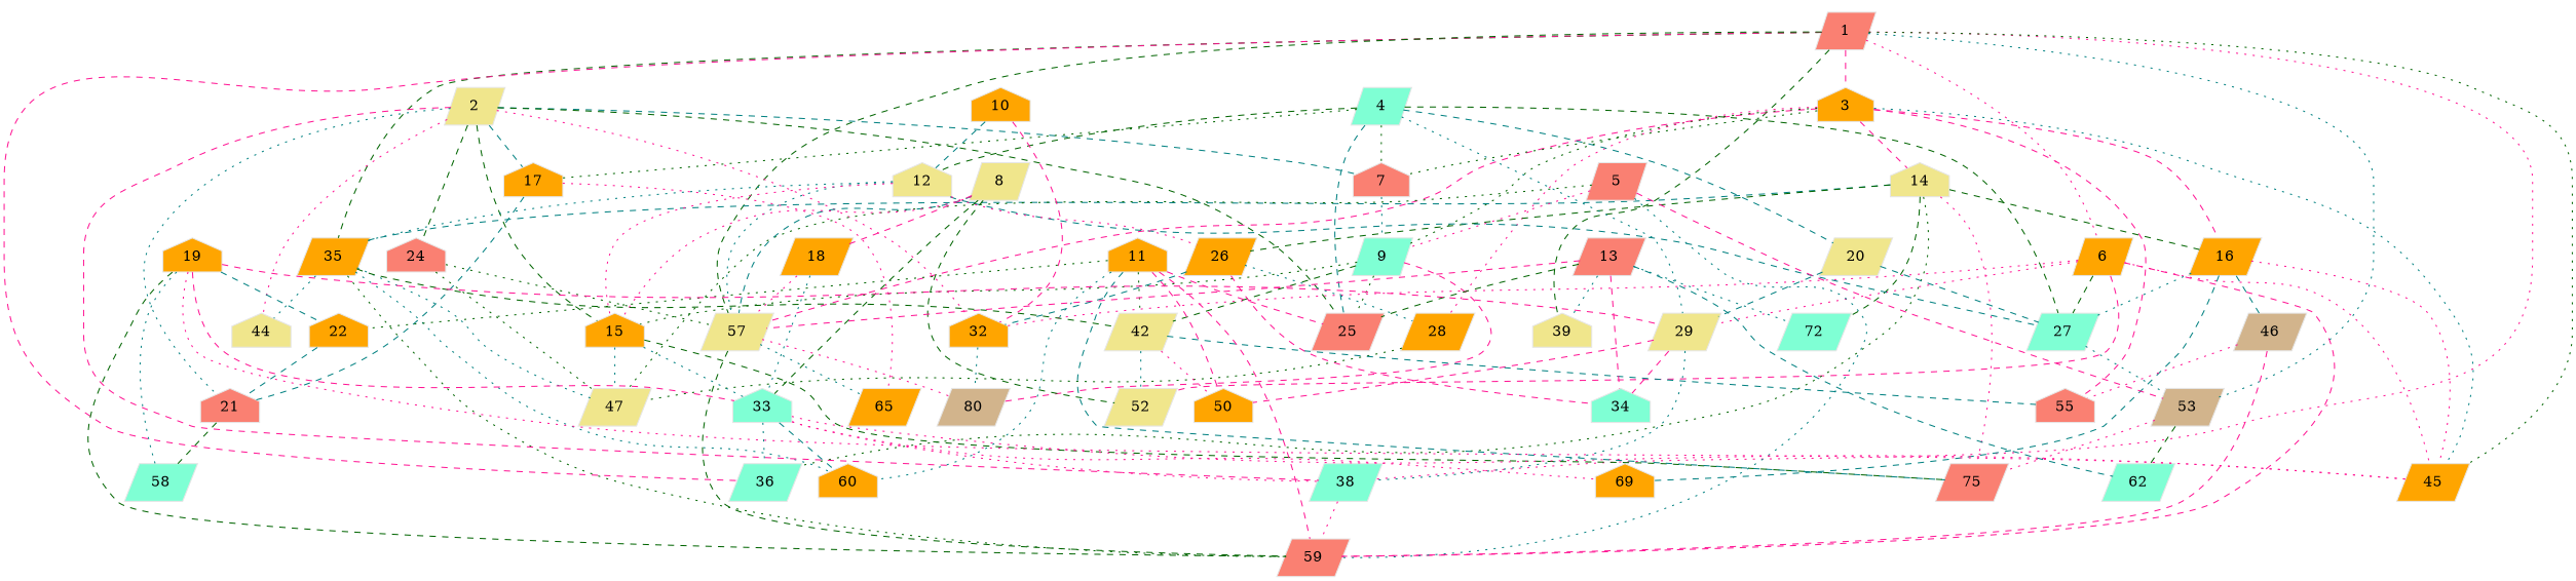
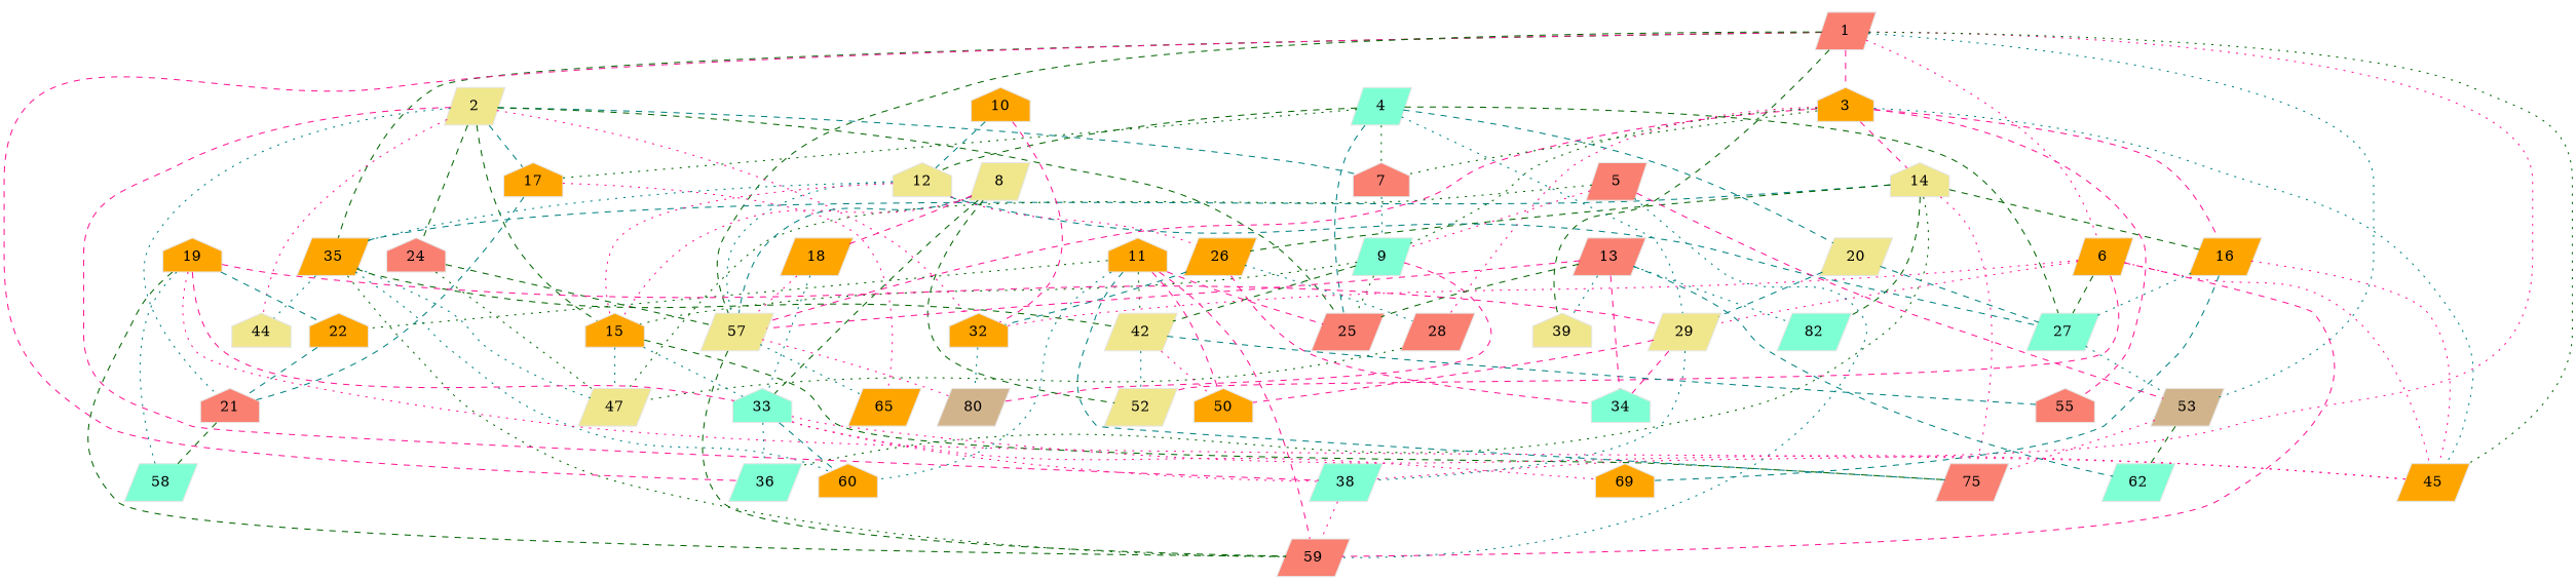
  graph {
    fontname="DejaVu Serif"
    node [color=gray90 fillcolor=orange fontname="DejaVu Serif" shape=parallelogram style=filled]
    edge [color=deeppink fontname="DejaVu Serif" style=dashed]
    1 [fillcolor=salmon super="+54"]
    3 [shape=house super="+79"]
    6 [super="+66"]
    35 [super="+71"]
    36 [fillcolor=aquamarine]
    38 [fillcolor=aquamarine super="+67"]
    39 [fillcolor=khaki shape=house]
    45
    53 [fillcolor=tan super="+64"]
    57 [fillcolor=khaki super="+72"]
    7 [fillcolor=salmon shape=house]
    9 [fillcolor=aquamarine super="+30"]
    14 [fillcolor=khaki shape=house super="+63"]
    16 [super="+48"]
-   28
+   28 [fillcolor=salmon]
    55 [fillcolor=salmon shape=house]
    32 [shape=house super="+68"]
    27 [fillcolor=aquamarine super="+40"]
    29 [fillcolor=khaki super="+41"]
    59 [fillcolor=salmon super="+77"]
    52 [fillcolor=khaki]
    44 [fillcolor=khaki shape=house]
    47 [fillcolor=khaki super="+81"]
    42 [fillcolor=khaki super="+56"]
    60 [shape=house]
    75 [fillcolor=salmon super="+76"]
    62 [fillcolor=aquamarine]
    80 [fillcolor=tan]
    65
    2 [fillcolor=khaki super="+23"]
    15 [shape=house super="+49"]
    17 [shape=house]
    24 [fillcolor=salmon shape=house]
    25 [fillcolor=salmon]
    n35 [fillcolor=salmon label=21 shape=house]
    33 [fillcolor=aquamarine shape=house super="+43"]
    58 [fillcolor=aquamarine]
    26 [super="+78"]
-   82 [fillcolor=aquamarine label=72]
-   46 [fillcolor=tan super="+61"]
+   82 [fillcolor=aquamarine]
    69 [shape=house]
    4 [fillcolor=aquamarine super="+21"]
    12 [fillcolor=khaki shape=house super="+74"]
    20 [fillcolor=khaki]
    50 [shape=house]
    34 [fillcolor=aquamarine shape=house]
    5 [fillcolor=salmon]
    8 [fillcolor=khaki super="+73"]
    18
    10 [shape=house]
    11 [shape=house super="+70"]
    22 [shape=house]
    13 [fillcolor=salmon super="+37"]
    19 [shape=house super="+31"]
    1 -- 3
    1 -- 6 [style=dotted]
    1 -- 35 [color=darkgreen]
    1 -- 36
    1 -- 38 [style=dotted]
    1 -- 39 [color=darkgreen]
    1 -- 45 [color=darkgreen style=dotted]
    1 -- 53 [color=teal style=dotted]
    1 -- 57 [color=darkgreen]
    3 -- 45 [color=teal style=dotted]
    3 -- 57
    3 -- 7 [color=darkgreen style=dotted]
    3 -- 9 [color=darkgreen style=dotted]
    3 -- 14
    3 -- 16
    3 -- 28 [style=dotted]
    3 -- 55
    6 -- 45 [style=dotted]
    6 -- 32 [style=dotted]
    6 -- 27 [color=darkgreen]
    6 -- 29 [style=dotted]
    6 -- 59
    6 -- 52
    35 -- 59 [color=darkgreen style=dotted]
    35 -- 44 [color=teal style=dotted]
    35 -- 47 [color=teal style=dotted]
    35 -- 42 [color=darkgreen]
    35 -- 60 [color=teal style=dotted]
    38 -- 59 [style=dotted]
    53 -- 75 [style=dotted]
    53 -- 62 [color=darkgreen]
    57 -- 59 [color=darkgreen]
    57 -- 80 [style=dotted]
    57 -- 65 [color=teal style=dotted]
    7 -- 9 [color=teal style=dotted]
    9 -- 42 [color=darkgreen]
    9 -- 80
    9 -- 15 [color=darkgreen style=dotted]
    9 -- 25 [color=darkgreen style=dotted]
    14 -- 35 [color=teal]
    14 -- 36 [color=darkgreen style=dotted]
    14 -- 16 [color=darkgreen]
    14 -- 75 [style=dotted]
    14 -- 26 [color=darkgreen]
    14 -- 82 [color=darkgreen]
    16 -- 45 [style=dotted]
    16 -- 27 [color=teal style=dotted]
-   16 -- 46 [color=teal]
    16 -- 69 [color=teal]
    28 -- 47 [color=darkgreen style=dotted]
    32 -- 80 [color=teal style=dotted]
    27 -- 53 [color=teal style=dotted weight=2]
    29 -- 38 [color=teal style=dotted]
    29 -- 50
    29 -- 34
    42 -- 55 [color=teal]
    42 -- 52 [color=teal style=dotted]
    42 -- 50 [style=dotted]
    2 -- 38
    2 -- 7 [color=teal]
    2 -- 32 [style=dotted]
    2 -- 44 [style=dotted]
    2 -- 15 [color=darkgreen]
    2 -- 17 [color=teal]
    2 -- 24 [color=darkgreen]
    2 -- 25 [color=darkgreen]
    2 -- n35 [color=teal style=dotted]
    15 -- 47 [color=teal style=dotted]
    15 -- 75 [color=darkgreen]
    15 -- 33 [color=teal style=dotted]
    17 -- 65 [style=dotted]
    17 -- n35 [color=teal]
-   24 -- 57 [color=darkgreen style=dotted]
+   24 -- 57 [color=darkgreen]
    24 -- 47 [color=darkgreen style=dotted]
    n35 -- 58 [color=darkgreen]
    33 -- 36 [color=teal style=dotted]
    33 -- 38 [style=dotted]
    33 -- 45 [style=dotted]
    33 -- 60 [color=teal]
    33 -- 69 [style=dotted]
    26 -- 28 [color=teal style=dotted]
    26 -- 32 [color=teal]
    26 -- 34
-   46 -- 55 [style=dotted]
-   46 -- 59
    4 -- 7 [color=darkgreen style=dotted]
    4 -- 27 [color=darkgreen]
    4 -- 29 [color=teal style=dotted]
    4 -- 17 [color=darkgreen style=dotted]
    4 -- 25 [color=teal]
    4 -- 12 [color=darkgreen]
    4 -- 20 [color=teal]
    12 -- 35 [color=teal style=dotted]
    12 -- 57 [color=teal style=dotted]
    12 -- 27 [color=teal]
    12 -- 15 [style=dotted]
    12 -- 26 [style=dotted]
    20 -- 27 [color=teal]
    20 -- 29 [color=teal]
    5 -- 53
    5 -- 9 [style=dotted]
    5 -- 59 [color=teal style=dotted]
    5 -- 47 [color=darkgreen style=dotted]
    8 -- 57 [color=teal]
    8 -- 52 [color=darkgreen]
    8 -- 15 [style=dotted]
    8 -- 33 [color=darkgreen]
    8 -- 18
    18 -- 57 [style=dotted]
    18 -- 33 [color=teal style=dotted]
    10 -- 32
    10 -- 12 [color=teal]
    11 -- 59
    11 -- 42 [color=darkgreen style=dotted]
    11 -- 60 [color=teal style=dotted]
    11 -- 75 [color=teal]
    11 -- 25
    11 -- 50
    11 -- 22 [color=darkgreen style=dotted]
    22 -- n35 [color=teal]
    13 -- 39 [color=teal style=dotted]
    13 -- 57
    13 -- 62 [color=teal]
    13 -- 25 [color=darkgreen]
    13 -- 82 [color=teal style=dotted]
    13 -- 34
    19 -- 45 [style=dotted]
    19 -- 29
    19 -- 59 [color=darkgreen]
    19 -- 33
    19 -- 58 [color=teal style=dotted]
    19 -- 22 [color=teal]
  }
